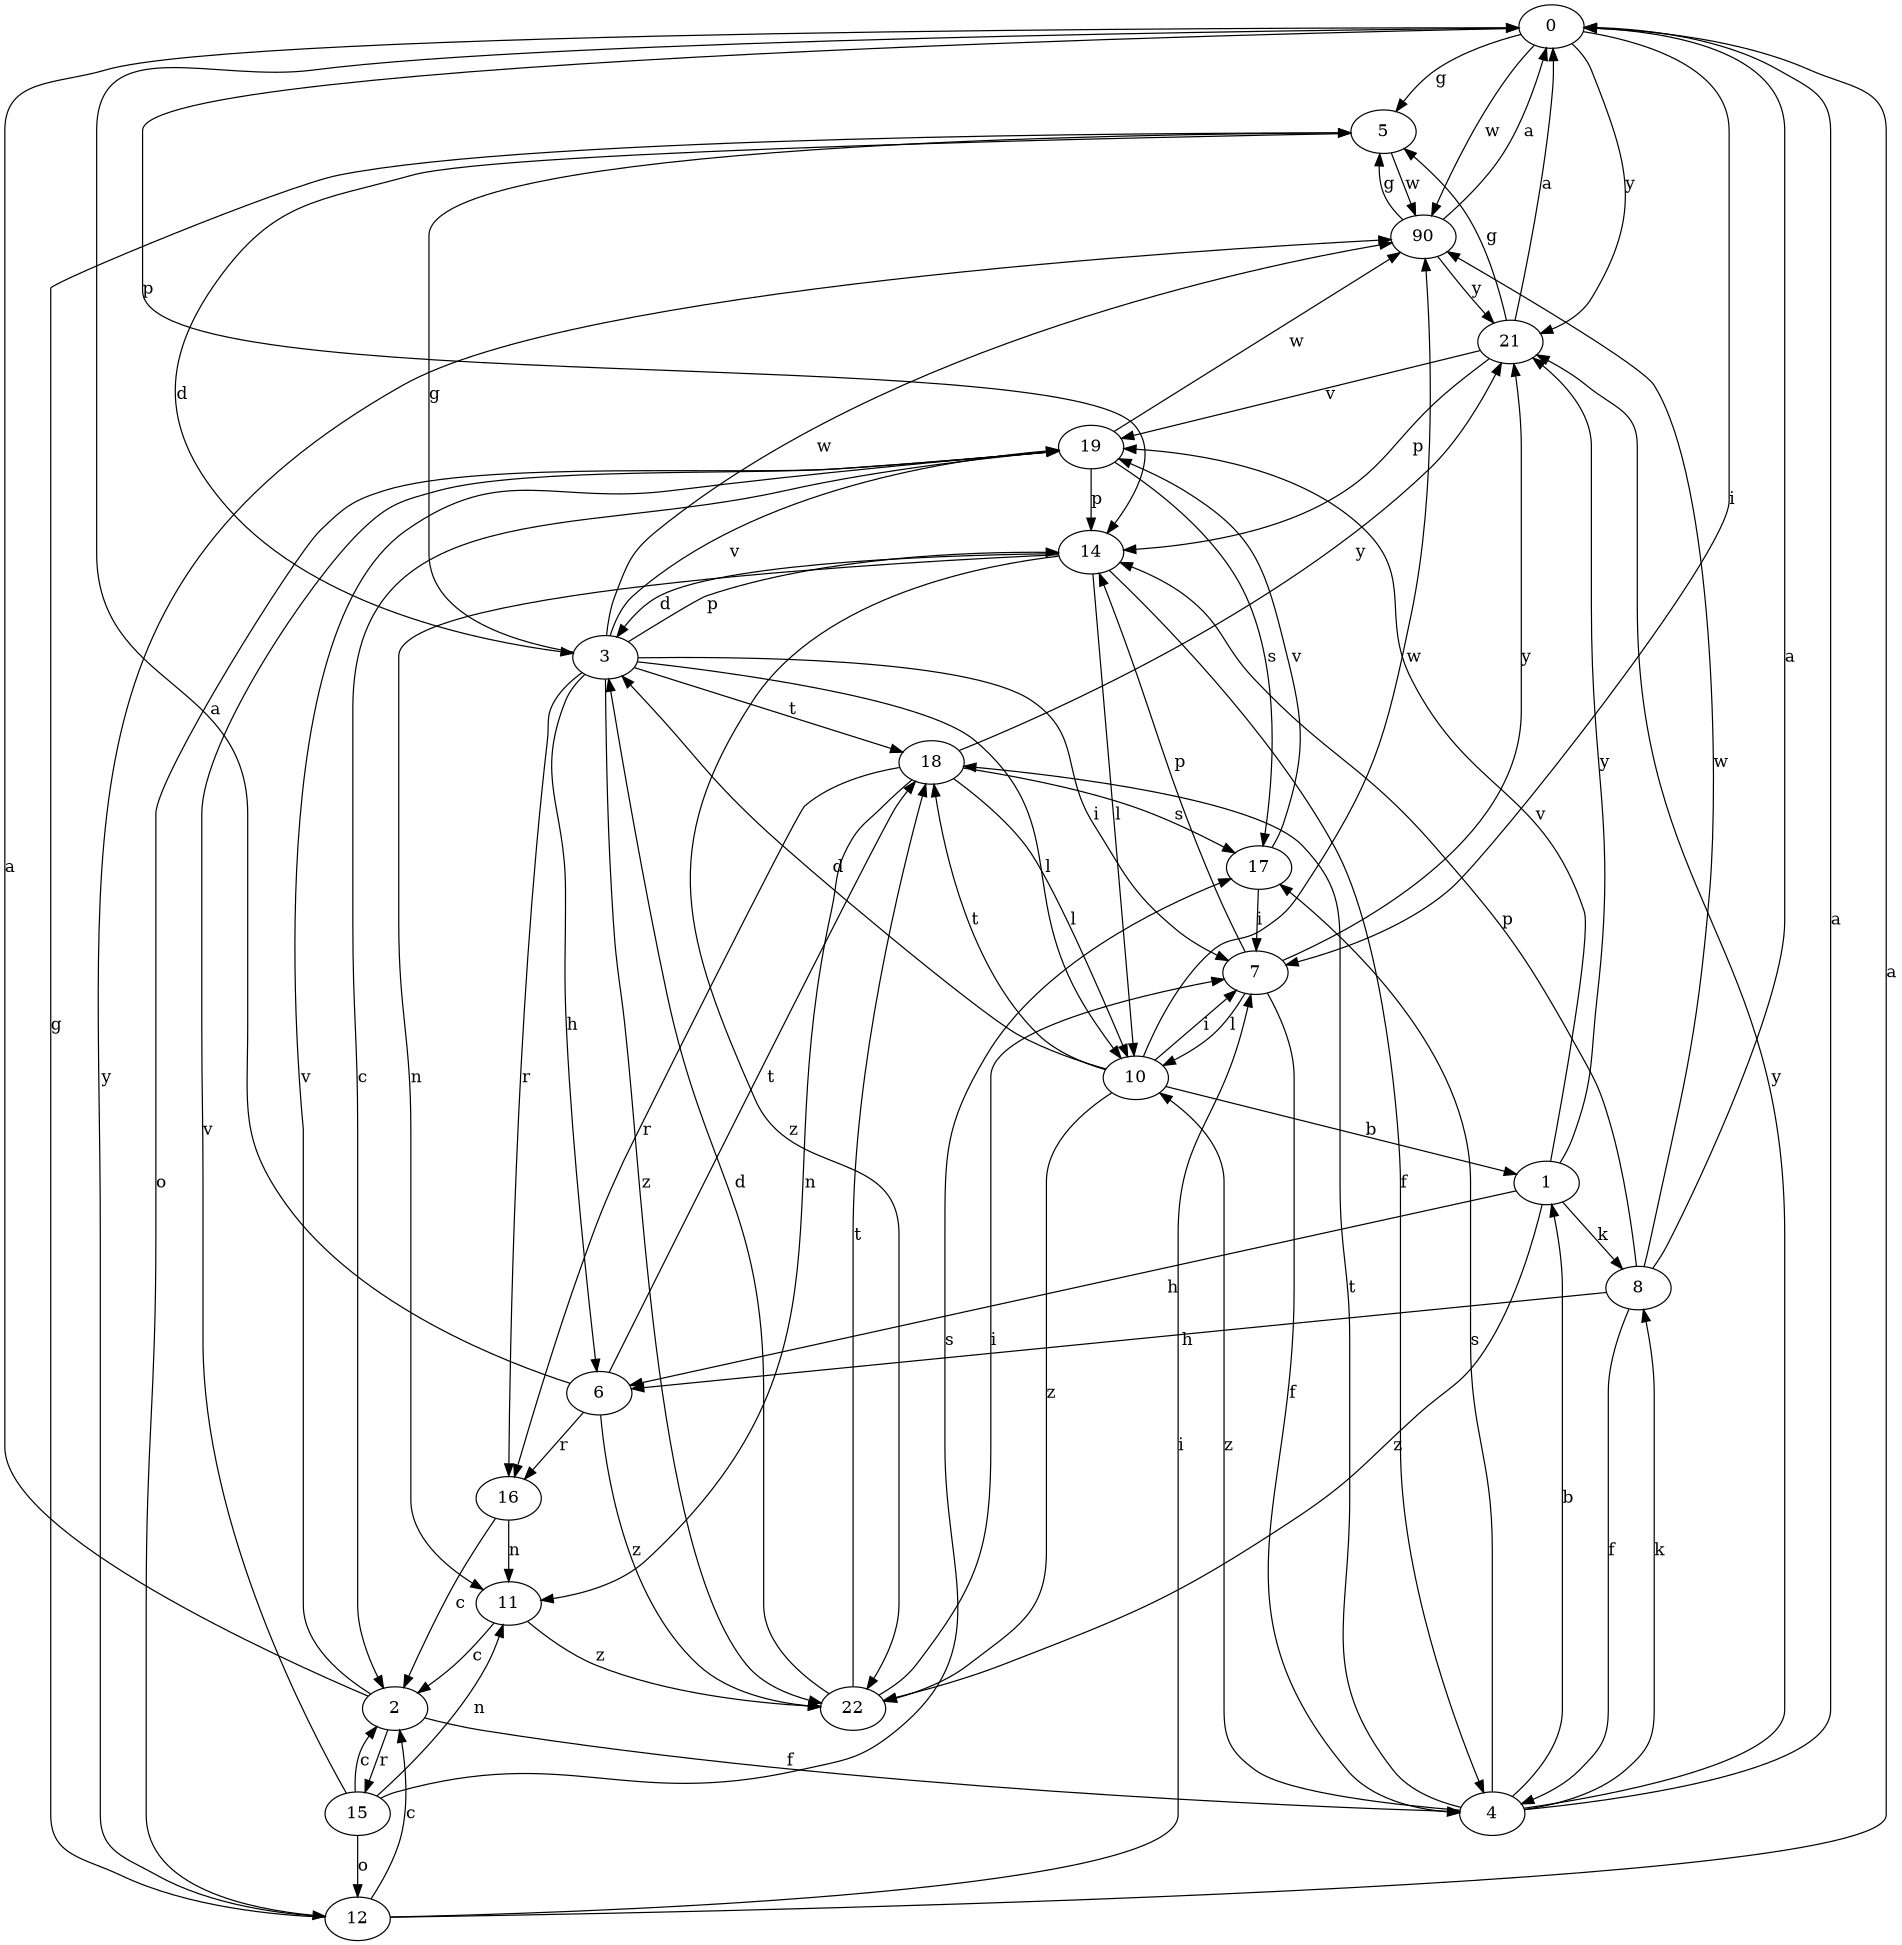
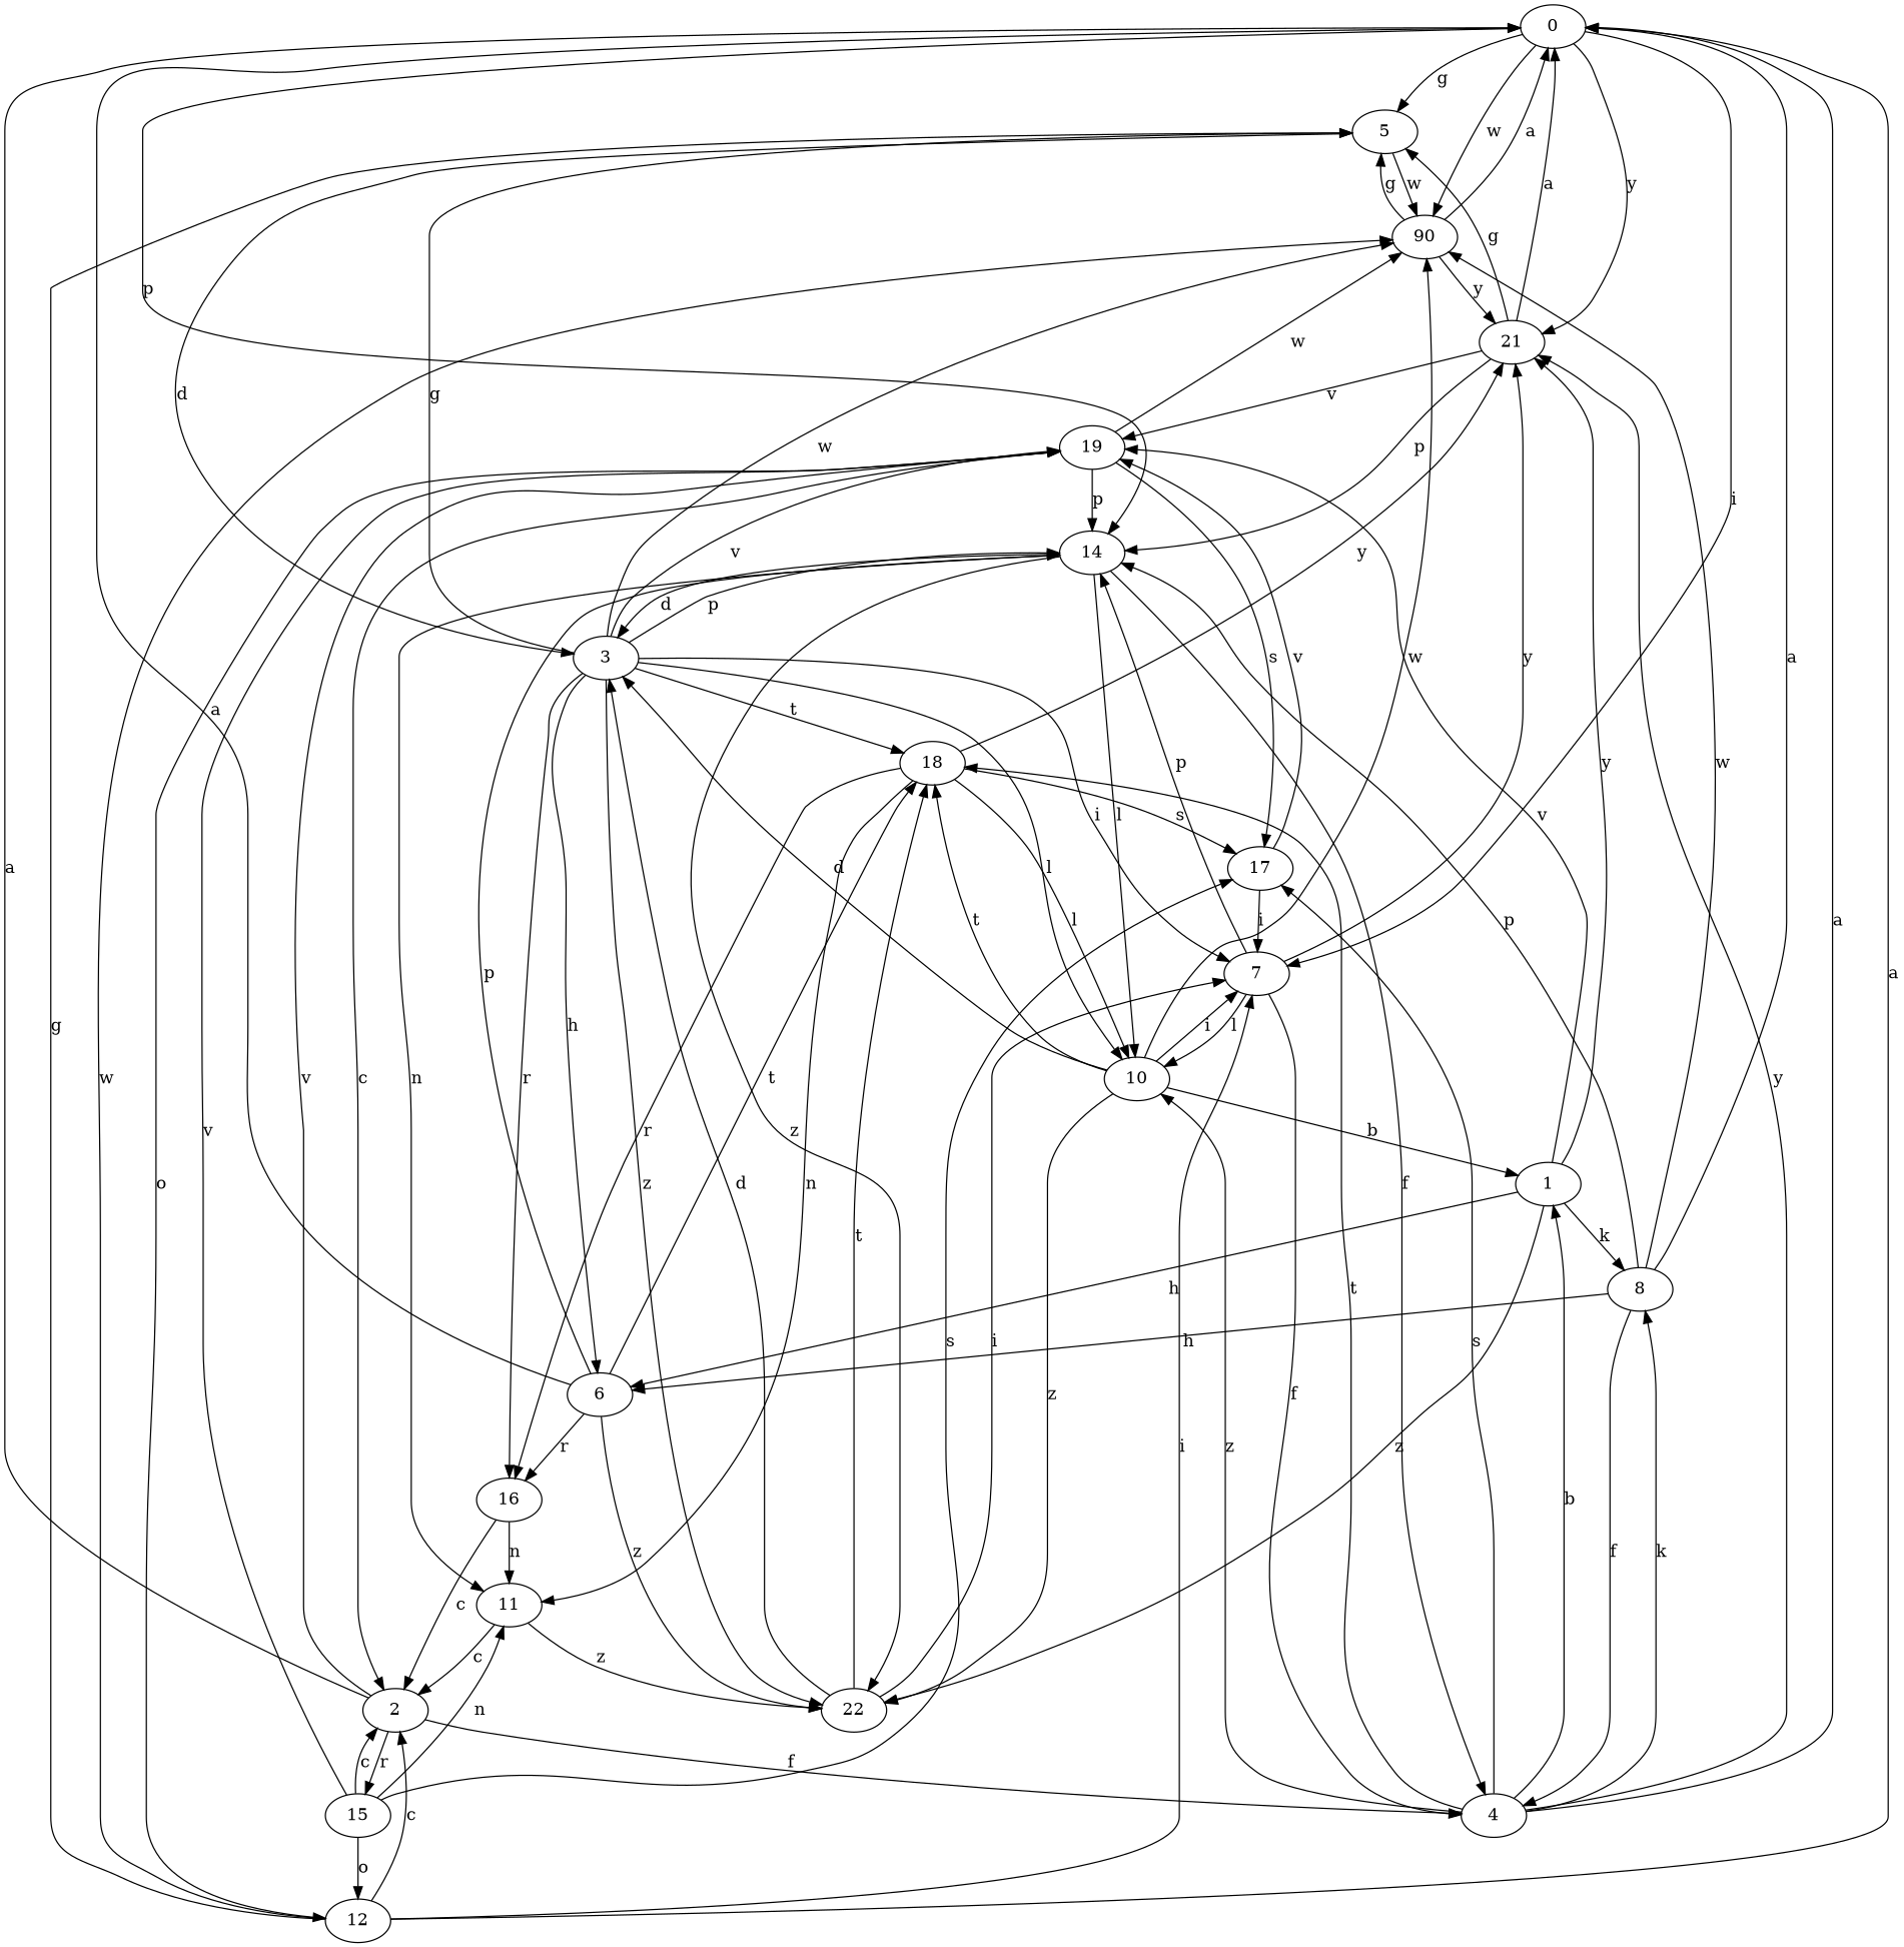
  strict digraph {
    0
    5
    7
    14
    n5 [label=90]
    21
    3
    4
    10
    22
    11
    19
    1
    6
    8
    16
    18
    2
    17
    12
    15
    0 -> 5 [label=g]
    0 -> 7 [label=i]
    0 -> 14 [label=p]
    0 -> n5 [label=w]
    0 -> 21 [label=y]
    5 -> n5 [label=w]
    5 -> 3 [label=d]
    7 -> 14 [label=p]
    7 -> 21 [label=y]
    7 -> 4 [label=f]
    7 -> 10 [label=l]
    14 -> 3 [label=d]
    14 -> 4 [label=f]
    14 -> 10 [label=l]
    14 -> 22 [label=z]
    14 -> 11 [label=n]
    n5 -> 0 [label=a]
    n5 -> 5 [label=g]
    n5 -> 21 [label=y]
    21 -> 0 [label=a]
    21 -> 5 [label=g]
    21 -> 14 [label=p]
    21 -> 19 [label=v]
    3 -> 5 [label=g]
    3 -> 7 [label=i]
    3 -> 14 [label=p]
    3 -> n5 [label=w]
    3 -> 10 [label=l]
    3 -> 22 [label=z]
    3 -> 19 [label=v]
    3 -> 6 [label=h]
    3 -> 16 [label=r]
    3 -> 18 [label=t]
    4 -> 0 [label=a]
    4 -> 21 [label=y]
    4 -> 10 [label=z]
    4 -> 1 [label=b]
    4 -> 8 [label=k]
    4 -> 18 [label=t]
    4 -> 17 [label=s]
    10 -> 7 [label=i]
    10 -> n5 [label=w]
    10 -> 3 [label=d]
    10 -> 22 [label=z]
    10 -> 1 [label=b]
    10 -> 18 [label=t]
    22 -> 7 [label=i]
    22 -> 3 [label=d]
    22 -> 18 [label=t]
    11 -> 22 [label=z]
    11 -> 2 [label=c]
    19 -> 14 [label=p]
    19 -> n5 [label=w]
    19 -> 2 [label=c]
    19 -> 17 [label=s]
    19 -> 12 [label=o]
    1 -> 21 [label=y]
    1 -> 22 [label=z]
    1 -> 19 [label=v]
    1 -> 6 [label=h]
    1 -> 8 [label=k]
    6 -> 0 [label=a]
+   6 -> 14 [label=p]
    6 -> 22 [label=z]
    6 -> 16 [label=r]
    6 -> 18 [label=t]
    8 -> 0 [label=a]
    8 -> 14 [label=p]
    8 -> n5 [label=w]
    8 -> 4 [label=f]
    8 -> 6 [label=h]
    16 -> 11 [label=n]
    16 -> 2 [label=c]
    18 -> 21 [label=y]
    18 -> 10 [label=l]
    18 -> 11 [label=n]
    18 -> 16 [label=r]
    18 -> 17 [label=s]
    2 -> 0 [label=a]
    2 -> 4 [label=f]
    2 -> 19 [label=v]
    2 -> 15 [label=r]
    17 -> 7 [label=i]
    17 -> 19 [label=v]
    12 -> 0 [label=a]
    12 -> 5 [label=g]
    12 -> 7 [label=i]
-   12 -> n5 [label=y]
+   12 -> n5 [label=w]
    12 -> 2 [label=c]
    15 -> 11 [label=n]
    15 -> 19 [label=v]
    15 -> 2 [label=c]
    15 -> 17 [label=s]
    15 -> 12 [label=o]
  }
